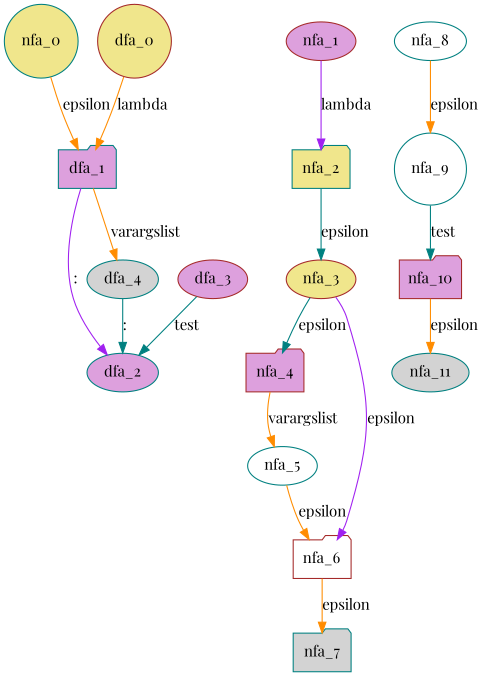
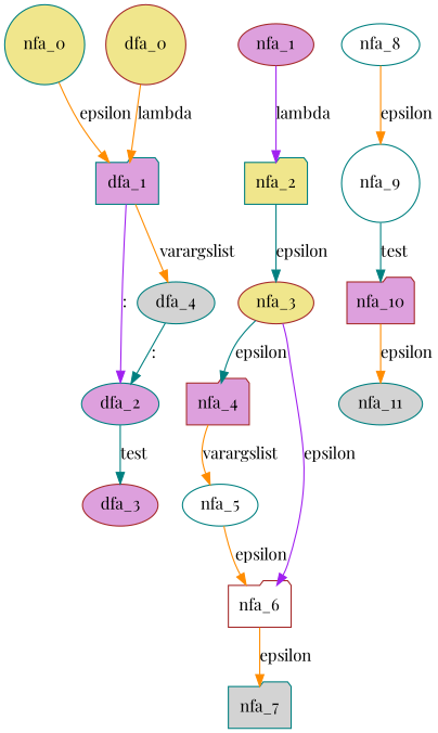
  digraph {
    fontname="Playfair Display"
    node [color=teal fillcolor=plum fontname="Playfair Display" shape=ellipse style=filled]
    edge [color=darkorange fontname="Playfair Display"]
    nfa_0 [fillcolor=khaki shape=circle]
    nfa_1 [color=brown]
    nfa_2 [fillcolor=khaki shape=folder]
    nfa_3 [color=brown fillcolor=khaki]
    nfa_4 [color=brown shape=folder]
    nfa_6 [color=brown fillcolor=white shape=folder]
    nfa_5 [fillcolor=white]
    nfa_7 [fillcolor=lightgrey shape=folder]
    nfa_8 [fillcolor=white]
    nfa_9 [fillcolor=white shape=circle]
    nfa_10 [color=brown shape=folder]
    nfa_11 [fillcolor=lightgrey]
    dfa_0 [color=brown fillcolor=khaki shape=circle]
    dfa_1 [shape=folder]
    dfa_2
    dfa_4 [fillcolor=lightgrey]
    dfa_3 [color=brown]
    subgraph sub_1 {
      nfa_0
      nfa_1
      nfa_2
      nfa_3
      nfa_4
      nfa_6
      nfa_5
      nfa_7
      nfa_8
      nfa_9
      nfa_10
      nfa_11
    }
    subgraph sub_2 {
      dfa_0
      dfa_1
      dfa_2
      dfa_4
      dfa_3
    }
    nfa_0 -> dfa_1 [label=epsilon]
    nfa_1 -> nfa_2 [color=purple label=lambda]
    nfa_2 -> nfa_3 [color=teal label=epsilon]
    nfa_3 -> nfa_4 [color=teal label=epsilon]
    nfa_3 -> nfa_6 [color=purple label=epsilon]
    nfa_4 -> nfa_5 [label=varargslist]
    nfa_6 -> nfa_7 [label=epsilon]
    nfa_5 -> nfa_6 [label=epsilon]
    nfa_8 -> nfa_9 [label=epsilon]
    nfa_9 -> nfa_10 [color=teal label=test]
    nfa_10 -> nfa_11 [label=epsilon]
    dfa_0 -> dfa_1 [label=lambda]
    dfa_1 -> dfa_2 [color=purple label=":"]
    dfa_1 -> dfa_4 [label=varargslist]
-   dfa_3 -> dfa_2 [color=teal label=test]
+   dfa_2 -> dfa_3 [color=teal label=test]
    dfa_4 -> dfa_2 [color=teal label=":"]
  }
